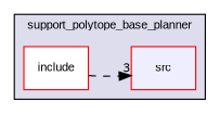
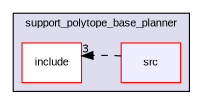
  digraph {
    compound=true
    rankdir=LR
    fontname="Liberation Sans"
    node [color=red fontname="Liberation Sans" fontsize=10 shape=box style=filled]
    n1 [fillcolor=white label=include]
    n2 [fillcolor="#eeeeff" label=src pencolor=black]
    subgraph cluster_1 {
      bgcolor="#ddddee"
      fontsize=10
      label=support_polytope_base_planner
      pencolor=black
      n1
      n2
    }
-   n1 -> n2 [headlabel=3 labeldistance=1.5 labelfontname=Helvetica labelfontsize=10 style=dashed fontname="Liberation Sans"]
+   n2 -> n1 [headlabel=3 labeldistance=1.5 labelfontname=Helvetica labelfontsize=10 style=dashed fontname="Liberation Sans"]
  }
